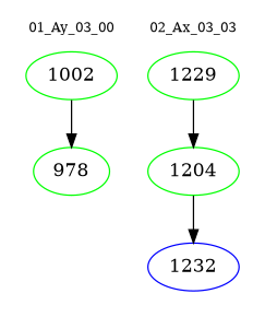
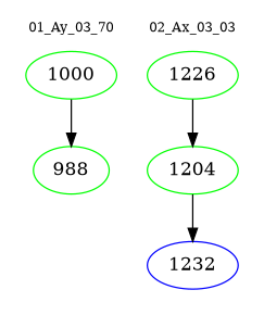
  digraph {
    node [color=green]
    edge [color=black]
-   n1 [label=1002]
-   n2 [label=978]
-   n3 [label=1229]
+   n1 [label=1000]
+   n2 [label=988]
+   n3 [label=1226]
    n4 [label=1204]
    n5 [color=blue label=1232]
    subgraph cluster_1 {
      color=white
      fontsize=10
-     label="01_Ay_03_00"
+     label="01_Ay_03_70"
      n1
      n2
    }
    subgraph cluster_2 {
      color=white
      fontsize=10
      label="02_Ax_03_03"
      n3
      n4
      n5
    }
    n1 -> n2
    n3 -> n4
    n4 -> n5
  }
